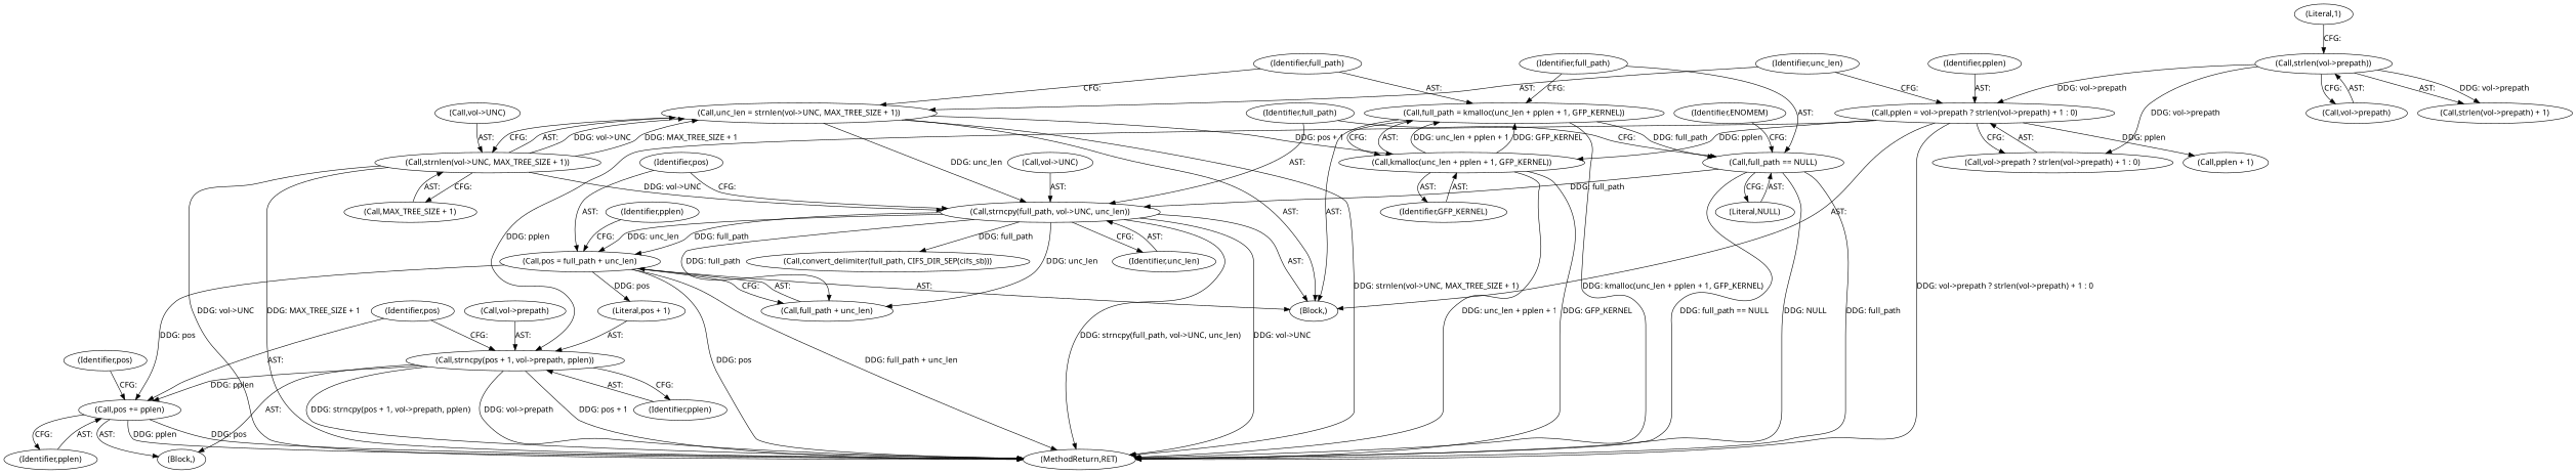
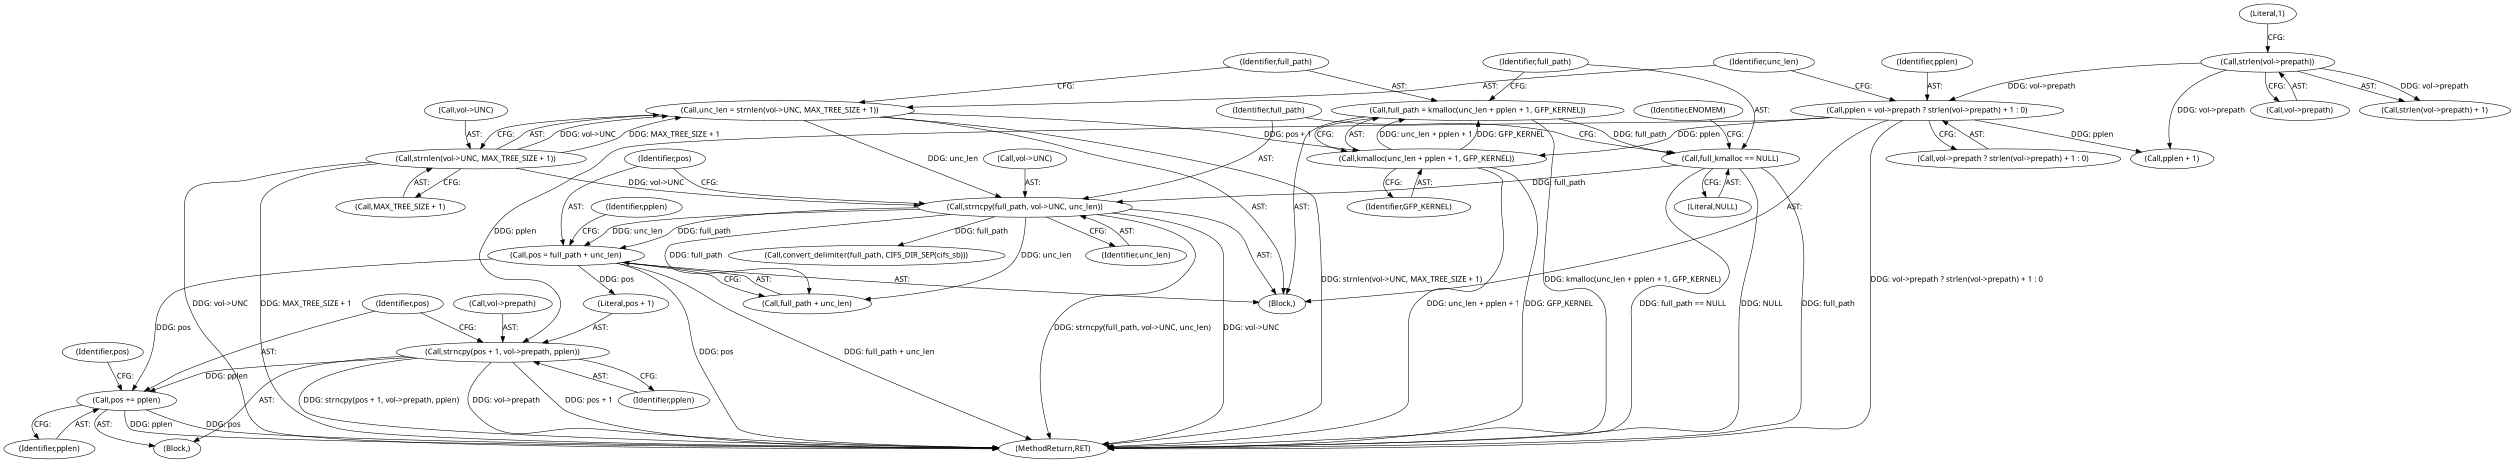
  digraph {
    fontname="Noto Sans"
    node [fontname="Noto Sans"]
    edge [fontname="Noto Sans"]
    n1 [label="(Call,strncpy(pos + 1, vol->prepath, pplen))"]
    n2 [label="(Call,pos += pplen)"]
    n3 [label="(MethodReturn,RET)"]
    n4 [label="(Identifier,pplen)"]
    n5 [label="(Block,)"]
    n6 [label="(Identifier,pplen)"]
    n7 [label="(Call,pos = full_path + unc_len)"]
    n8 [label="(Literal,pos + 1)"]
    n9 [label="(Block,)"]
    n10 [label="(Call,full_path + unc_len)"]
    n11 [label="(Call,strncpy(full_path, vol->UNC, unc_len))"]
    n12 [label="(Call,convert_delimiter(full_path, CIFS_DIR_SEP(cifs_sb)))"]
    n13 [label="(Identifier,unc_len)"]
-   n14 [label="(Call,full_path == NULL)"]
+   n14 [label="(Call,full_kmalloc == NULL)"]
    n15 [label="(Literal,NULL)"]
    n16 [label="(Call,full_path = kmalloc(unc_len + pplen + 1, GFP_KERNEL))"]
    n17 [label="(Call,kmalloc(unc_len + pplen + 1, GFP_KERNEL))"]
    n18 [label="(Identifier,GFP_KERNEL)"]
    n19 [label="(Call,unc_len = strnlen(vol->UNC, MAX_TREE_SIZE + 1))"]
    n20 [label="(Call,strnlen(vol->UNC, MAX_TREE_SIZE + 1))"]
    n21 [label="(Call,MAX_TREE_SIZE + 1)"]
    n22 [label="(Call,pplen = vol->prepath ? strlen(vol->prepath) + 1 : 0)"]
    n23 [label="(Call,vol->prepath ? strlen(vol->prepath) + 1 : 0)"]
    n24 [label="(Call,pplen + 1)"]
    n25 [label="(Call,strlen(vol->prepath))"]
    n26 [label="(Call,vol->prepath)"]
    n27 [label="(Call,strlen(vol->prepath) + 1)"]
    n28 [label="(Identifier,full_path)"]
    n29 [label="(Identifier,pos)"]
    n30 [label="(Identifier,full_path)"]
    n31 [label="(Literal,1)"]
    n32 [label="(Identifier,pplen)"]
    n33 [label="(Identifier,pos)"]
    n34 [label="(Call,vol->prepath)"]
    n35 [label="(Identifier,pos)"]
    n36 [label="(Call,vol->UNC)"]
    n37 [label="(Call,vol->UNC)"]
    n38 [label="(Identifier,pplen)"]
    n39 [label="(Identifier,full_path)"]
    n40 [label="(Identifier,unc_len)"]
    n41 [label="(Identifier,ENOMEM)"]
    n1 -> n2 [label="DDG: pplen"]
    n1 -> n3 [label="DDG: pos + 1"]
    n1 -> n3 [label="DDG: strncpy(pos + 1, vol->prepath, pplen)"]
    n1 -> n3 [label="DDG: vol->prepath"]
    n1 -> n4 [label="CFG: "]
    n1 -> n5 [label="AST: "]
    n2 -> n3 [label="DDG: pos"]
    n2 -> n3 [label="DDG: pplen"]
    n2 -> n5 [label="AST: "]
    n2 -> n6 [label="CFG: "]
    n4 -> n1 [label="AST: "]
    n6 -> n2 [label="AST: "]
    n7 -> n2 [label="DDG: pos"]
    n7 -> n3 [label="DDG: pos"]
    n7 -> n3 [label="DDG: full_path + unc_len"]
    n7 -> n8 [label="DDG: pos"]
    n7 -> n9 [label="AST: "]
    n7 -> n10 [label="CFG: "]
    n8 -> n1 [label="AST: "]
    n10 -> n7 [label="AST: "]
    n11 -> n3 [label="DDG: strncpy(full_path, vol->UNC, unc_len)"]
    n11 -> n3 [label="DDG: vol->UNC"]
    n11 -> n7 [label="DDG: full_path"]
    n11 -> n7 [label="DDG: unc_len"]
    n11 -> n9 [label="AST: "]
    n11 -> n10 [label="DDG: full_path"]
    n11 -> n10 [label="DDG: unc_len"]
    n11 -> n12 [label="DDG: full_path"]
    n11 -> n13 [label="CFG: "]
    n13 -> n11 [label="AST: "]
    n14 -> n3 [label="DDG: full_path"]
    n14 -> n3 [label="DDG: full_path == NULL"]
    n14 -> n3 [label="DDG: NULL"]
    n14 -> n11 [label="DDG: full_path"]
    n14 -> n15 [label="CFG: "]
    n15 -> n14 [label="AST: "]
    n16 -> n3 [label="DDG: kmalloc(unc_len + pplen + 1, GFP_KERNEL)"]
    n16 -> n9 [label="AST: "]
    n16 -> n14 [label="DDG: full_path"]
    n16 -> n17 [label="CFG: "]
    n17 -> n3 [label="DDG: GFP_KERNEL"]
    n17 -> n3 [label="DDG: unc_len + pplen + 1"]
    n17 -> n16 [label="AST: "]
    n17 -> n16 [label="DDG: unc_len + pplen + 1"]
    n17 -> n16 [label="DDG: GFP_KERNEL"]
-   n17 -> n18 [label="AST: "]
+   n17 -> n18 [label="CFG: "]
    n18 -> n17 [label="AST: "]
    n19 -> n3 [label="DDG: strnlen(vol->UNC, MAX_TREE_SIZE + 1)"]
    n19 -> n9 [label="AST: "]
    n19 -> n11 [label="DDG: unc_len"]
    n19 -> n17 [label="DDG: pos + 1"]
    n19 -> n20 [label="CFG: "]
    n20 -> n3 [label="DDG: vol->UNC"]
    n20 -> n3 [label="DDG: MAX_TREE_SIZE + 1"]
    n20 -> n11 [label="DDG: vol->UNC"]
    n20 -> n19 [label="AST: "]
    n20 -> n19 [label="DDG: vol->UNC"]
    n20 -> n19 [label="DDG: MAX_TREE_SIZE + 1"]
    n20 -> n21 [label="CFG: "]
    n21 -> n20 [label="AST: "]
    n22 -> n1 [label="DDG: pplen"]
    n22 -> n3 [label="DDG: vol->prepath ? strlen(vol->prepath) + 1 : 0"]
    n22 -> n9 [label="AST: "]
    n22 -> n17 [label="DDG: pplen"]
    n22 -> n23 [label="CFG: "]
    n22 -> n24 [label="DDG: pplen"]
    n23 -> n22 [label="AST: "]
    n25 -> n22 [label="DDG: vol->prepath"]
-   n25 -> n23 [label="DDG: vol->prepath"]
+   n25 -> n24 [label="DDG: vol->prepath"]
    n25 -> n26 [label="CFG: "]
    n25 -> n27 [label="AST: "]
    n25 -> n27 [label="DDG: vol->prepath"]
    n26 -> n25 [label="AST: "]
    n28 -> n14 [label="AST: "]
    n28 -> n16 [label="CFG: "]
    n29 -> n1 [label="CFG: "]
    n29 -> n2 [label="AST: "]
    n30 -> n11 [label="AST: "]
    n30 -> n14 [label="CFG: "]
    n31 -> n25 [label="CFG: "]
    n32 -> n22 [label="AST: "]
    n33 -> n7 [label="AST: "]
    n33 -> n11 [label="CFG: "]
    n34 -> n1 [label="AST: "]
    n35 -> n2 [label="CFG: "]
    n36 -> n20 [label="AST: "]
    n37 -> n11 [label="AST: "]
    n38 -> n7 [label="CFG: "]
    n39 -> n16 [label="AST: "]
    n39 -> n19 [label="CFG: "]
    n40 -> n19 [label="AST: "]
    n40 -> n22 [label="CFG: "]
    n41 -> n14 [label="CFG: "]
  }
